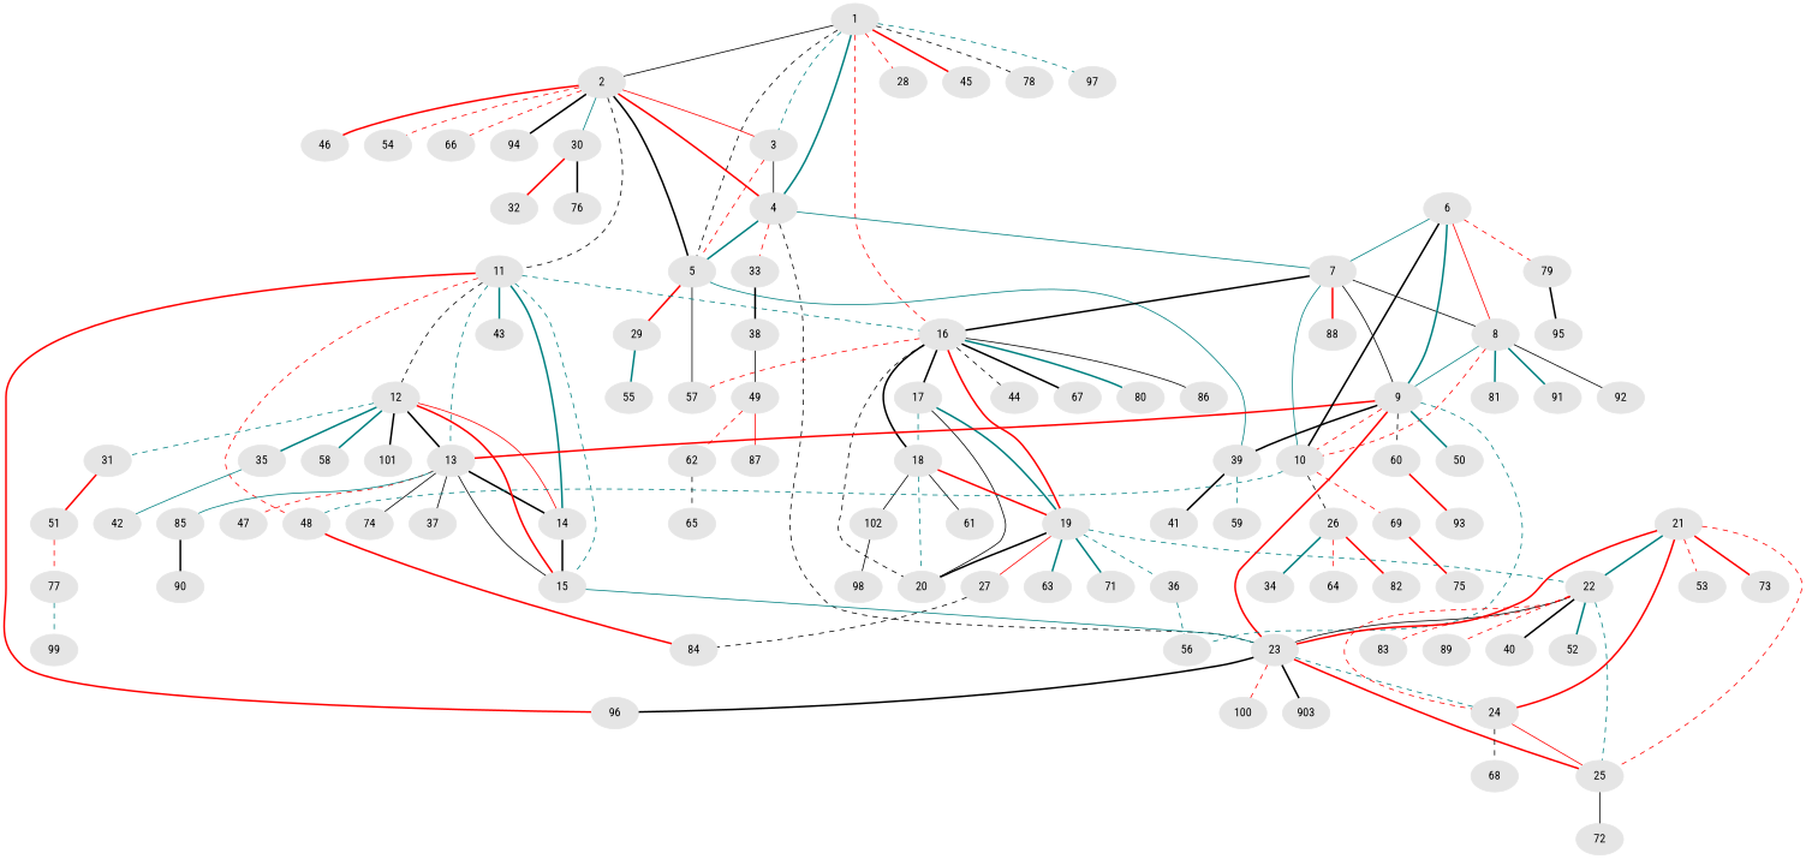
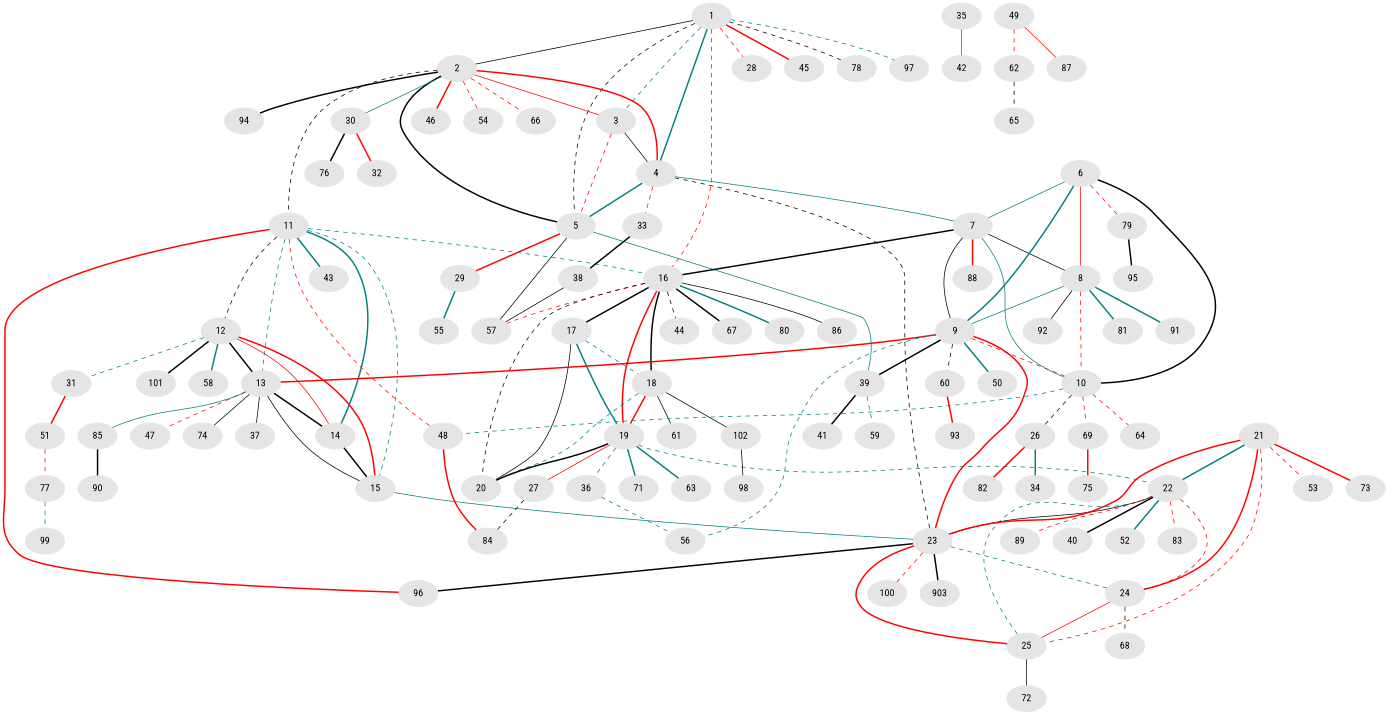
  graph {
    fontname="Roboto Condensed"
    node [color=gray90 fontname="Roboto Condensed" style=filled]
    edge [color=black fontname="Roboto Condensed" style=bold]
    1
    2
    3
    4
    5
    16
    28
    45
    78
    97
    11
    30
    46
    54
    66
    94
    7
    23
    33
    29
    39
    57
    17
    18
    19
    20
    44
    67
    80
    86
    13
    48
    12
    14
    15
    43
    96
    32
    76
    8
    9
    10
    88
    24
    25
    100
    n47 [label=903]
    38
    55
    41
    59
    6
    79
    81
    91
    92
    50
    56
    60
    26
    69
    95
    37
    47
    74
    85
    93
    34
    64
    82
    84
    75
    31
    35
    58
    101
    51
    42
    90
    61
    102
    22
    27
    36
    63
    71
    98
    40
    52
    83
    89
    21
    53
    73
    68
    72
    77
    49
    62
    87
    65
    99
    1 -- 2 [style=solid]
    1 -- 3 [color=teal style=dashed]
    1 -- 4 [color=teal]
    1 -- 5 [style=dashed]
    1 -- 16 [color=red style=dashed]
    1 -- 28 [color=red style=dashed]
    1 -- 45 [color=red]
    1 -- 78 [style=dashed]
    1 -- 97 [color=teal style=dashed]
    2 -- 3 [color=red style=solid]
    2 -- 4 [color=red]
    2 -- 5
    2 -- 11 [style=dashed]
    2 -- 30 [color=teal style=solid]
    2 -- 46 [color=red]
    2 -- 54 [color=red style=dashed]
    2 -- 66 [color=red style=dashed]
    2 -- 94
    3 -- 4 [style=solid]
    3 -- 5 [color=red style=dashed]
    4 -- 5 [color=teal]
    4 -- 7 [color=teal style=solid]
    4 -- 23 [style=dashed]
    4 -- 33 [color=red style=dashed]
    5 -- 29 [color=red]
    5 -- 39 [color=teal style=solid]
    5 -- 57 [style=solid]
    16 -- 57 [color=red style=dashed]
    16 -- 17
    16 -- 18
    16 -- 19 [color=red]
    16 -- 20 [style=dashed]
    16 -- 44 [style=dashed]
    16 -- 67
    16 -- 80 [color=teal]
    16 -- 86 [style=solid]
    11 -- 16 [color=teal style=dashed]
    11 -- 13 [color=teal style=dashed]
    11 -- 48 [color=red style=dashed]
    11 -- 12 [style=dashed]
    11 -- 14 [color=teal]
    11 -- 15 [color=teal style=dashed]
    11 -- 43 [color=teal]
    11 -- 96 [color=red]
    30 -- 32 [color=red]
    30 -- 76
    7 -- 16
    7 -- 8 [style=solid]
    7 -- 9 [style=solid]
    7 -- 10 [color=teal style=solid]
    7 -- 88 [color=red]
    23 -- 96
    23 -- 24 [color=teal style=dashed]
    23 -- 25 [color=red]
    23 -- 100 [color=red style=dashed]
    23 -- n47
    33 -- 38
    29 -- 55 [color=teal]
    39 -- 41
    39 -- 59 [color=teal style=dashed]
    17 -- 18 [color=teal style=dashed]
    17 -- 19 [color=teal]
    17 -- 20 [style=solid]
    18 -- 19 [color=red]
    18 -- 20 [color=teal style=dashed]
    18 -- 61 [style=solid]
    18 -- 102 [style=solid]
    19 -- 20
    19 -- 22 [color=teal style=dashed]
    19 -- 27 [color=red style=solid]
    19 -- 36 [color=teal style=dashed]
    19 -- 63 [color=teal]
    19 -- 71 [color=teal]
    13 -- 14
    13 -- 15 [style=solid]
    13 -- 37 [style=solid]
    13 -- 47 [color=red style=dashed]
    13 -- 74 [style=solid]
    13 -- 85 [color=teal style=solid]
    48 -- 84 [color=red]
    12 -- 13
    12 -- 14 [color=red style=solid]
    12 -- 15 [color=red]
    12 -- 31 [color=teal style=dashed]
-   12 -- 35 [color=teal]
    12 -- 58 [color=teal]
    12 -- 101
    14 -- 15
    15 -- 23 [color=teal style=solid]
    8 -- 9 [color=teal style=solid]
    8 -- 10 [color=red style=dashed]
    8 -- 81 [color=teal]
    8 -- 91 [color=teal]
    8 -- 92 [style=solid]
    9 -- 23 [color=red]
    9 -- 39
    9 -- 13 [color=red]
    9 -- 10 [color=red style=dashed]
    9 -- 50 [color=teal]
    9 -- 56 [color=teal style=dashed]
    9 -- 60 [style=dashed]
    10 -- 48 [color=teal style=dashed]
    10 -- 26 [style=dashed]
    10 -- 69 [color=red style=dashed]
    24 -- 25 [color=red style=solid]
    24 -- 68 [style=dashed]
    25 -- 72 [style=solid]
-   38 -- 49 [style=solid]
+   38 -- 57 [style=solid]
    6 -- 7 [color=teal style=solid]
    6 -- 8 [color=red style=solid]
    6 -- 9 [color=teal]
    6 -- 10
    6 -- 79 [color=red style=dashed]
    79 -- 95
    60 -- 93 [color=red]
    26 -- 34 [color=teal]
-   26 -- 64 [color=red style=dashed]
+   10 -- 64 [color=red style=dashed]
    26 -- 82 [color=red]
    69 -- 75 [color=red]
    85 -- 90
    31 -- 51 [color=red]
    35 -- 42 [color=teal style=solid]
    51 -- 77 [color=red style=dashed]
    102 -- 98 [style=solid]
    22 -- 23 [style=solid]
    22 -- 24 [color=red style=dashed]
    22 -- 25 [color=teal style=dashed]
    22 -- 40
    22 -- 52 [color=teal]
    22 -- 83 [color=red style=dashed]
    22 -- 89 [color=red style=dashed]
    27 -- 84 [style=dashed]
    36 -- 56 [color=teal style=dashed]
    21 -- 23 [color=red]
    21 -- 24 [color=red]
    21 -- 25 [color=red style=dashed]
    21 -- 22 [color=teal]
    21 -- 53 [color=red style=dashed]
    21 -- 73 [color=red]
    77 -- 99 [color=teal style=dashed]
    49 -- 62 [color=red style=dashed]
    49 -- 87 [color=red style=solid]
    62 -- 65 [style=dashed]
  }
